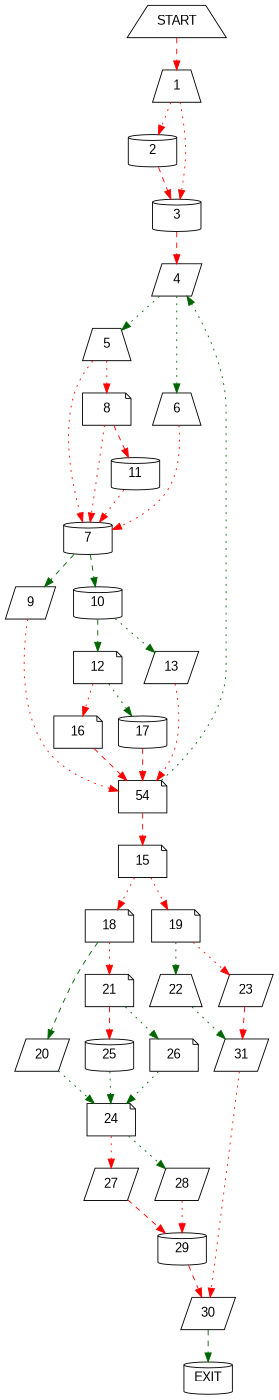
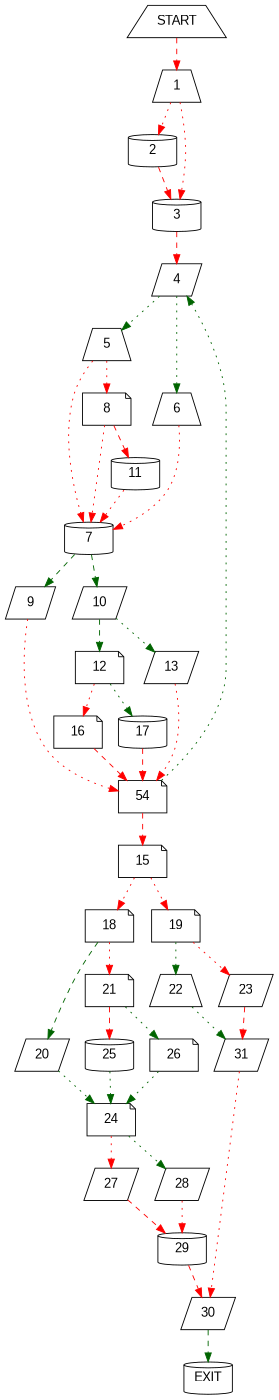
  digraph {
    fontname="Liberation Sans"
    node [fontname="Liberation Sans" shape=parallelogram]
    edge [color=red fontname="Liberation Sans" style=dotted]
    n1 [label=START shape=trapezium]
    1 [shape=trapezium]
    2 [shape=cylinder]
    3 [shape=cylinder]
    n5 [label=EXIT shape=cylinder]
    4
    5 [shape=trapezium]
    6 [shape=trapezium]
    7 [shape=cylinder]
    8 [shape=note]
    9
-   10 [shape=cylinder]
+   10
    11 [shape=cylinder]
    n14 [label=54 shape=note]
    12 [shape=note]
    13
    15 [shape=note]
    16 [shape=note]
    17 [shape=cylinder]
    18 [shape=note]
    19 [shape=note]
    20
    21 [shape=note]
    22 [shape=trapezium]
    23
    24 [shape=note]
    25 [shape=cylinder]
    26 [shape=note]
    31
    27
    28
    30
    29 [shape=cylinder]
    n1 -> 1 [style=dashed]
    1 -> 2
    1 -> 3
    2 -> 3 [style=dashed]
    3 -> 4 [style=dashed]
    4 -> 5 [color=darkgreen]
    4 -> 6 [color=darkgreen]
    5 -> 7
    5 -> 8
    6 -> 7
    7 -> 9 [color=darkgreen style=dashed]
    7 -> 10 [color=darkgreen style=dashed]
    8 -> 7
    8 -> 11 [style=dashed]
    9 -> n14
    10 -> 12 [color=darkgreen style=dashed]
    10 -> 13 [color=darkgreen]
    11 -> 7
    n14 -> 4 [color=darkgreen]
    n14 -> 15 [style=dashed]
    12 -> 16
    12 -> 17 [color=darkgreen]
    13 -> n14
    15 -> 18
    15 -> 19
    16 -> n14 [style=dashed]
    17 -> n14 [style=dashed]
    18 -> 20 [color=darkgreen style=dashed]
    18 -> 21
    19 -> 22 [color=darkgreen]
    19 -> 23
    20 -> 24 [color=darkgreen]
    21 -> 25 [style=dashed]
    21 -> 26 [color=darkgreen]
    22 -> 31 [color=darkgreen]
    23 -> 31 [style=dashed]
    24 -> 27
    24 -> 28 [color=darkgreen]
    25 -> 24 [color=darkgreen]
    26 -> 24 [color=darkgreen]
    31 -> 30
    27 -> 29 [style=dashed]
    28 -> 29
    30 -> n5 [color=darkgreen style=dashed]
    29 -> 30 [style=dashed]
  }
